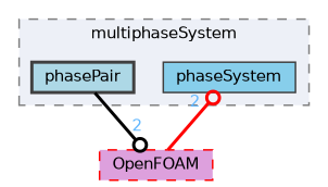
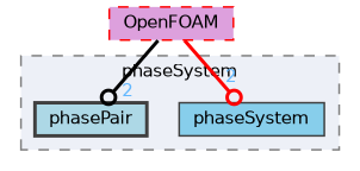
  digraph {
    compound=true
    node [color=grey25 fontname=Helvetica fontsize=10 shape=box]
    edge [arrowhead=odot fontcolor=steelblue1 fontname=Helvetica fontsize=10 headlabel=2 labeldistance=1.5 labelfontname=Helvetica labelfontsize=10 style=bold]
    n1 [fillcolor=skyblue height=0.2 label=phaseSystem style=filled width=0.4]
    n2 [fillcolor=lightblue height=0.2 label=phasePair style="filled,bold" width=0.4]
    n3 [color=red fillcolor=plum height=0.2 label=OpenFOAM style="filled,dashed" width=0.4]
    subgraph cluster_1 {
      bgcolor="#edf0f7"
      fontname=Helvetica
      fontsize=10
-     label=multiphaseSystem
+     label=phaseSystem
      pencolor=grey50
      style="filled,dashed"
      n1
      n2
    }
-   n2 -> n3 [color=black]
+   n3 -> n2 [color=black]
    n3 -> n1 [color=red]
  }
